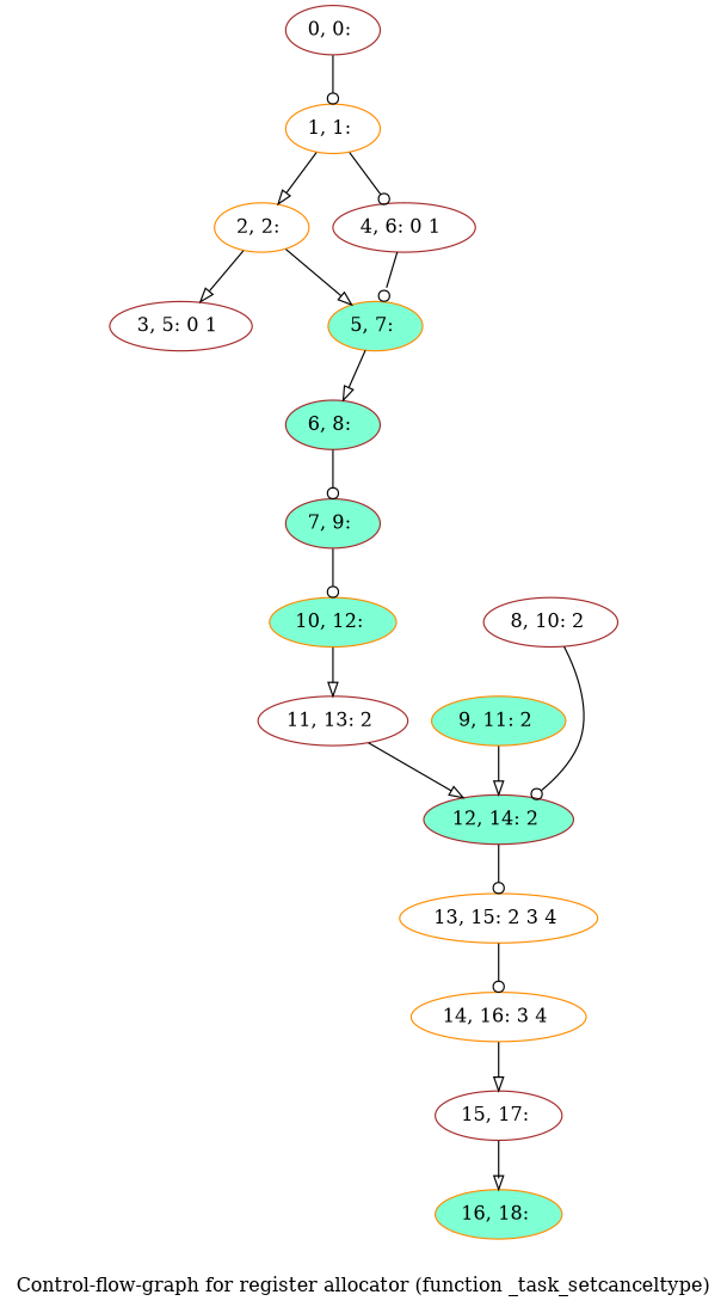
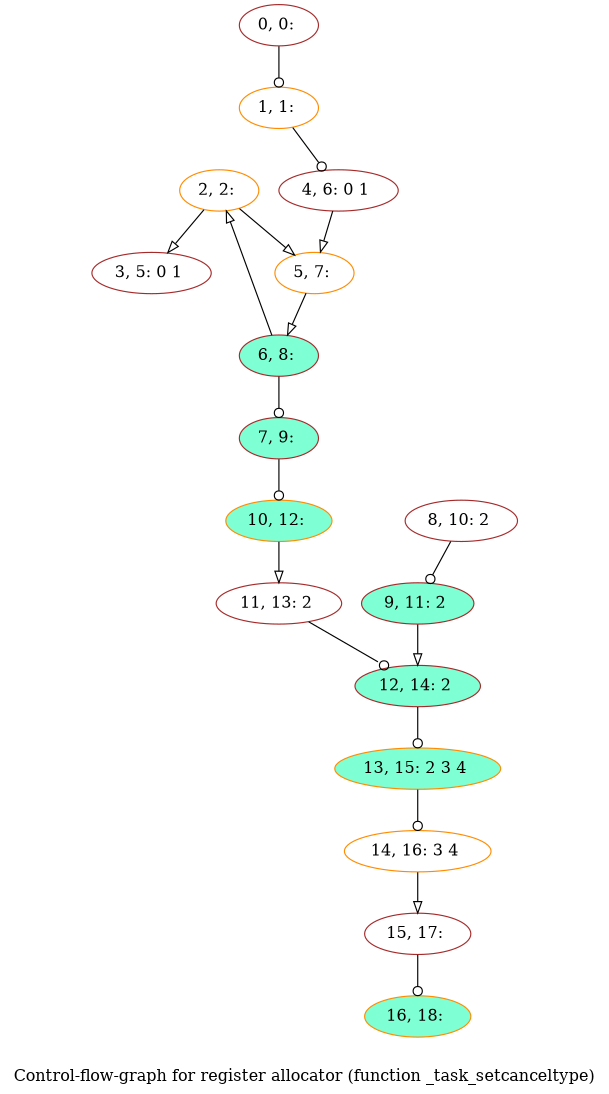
  digraph {
    label="Control-flow-graph for register allocator (function _task_setcanceltype)"
    node [color=brown fillcolor=white style=filled]
    edge [arrowhead=onormal]
    n1 [label="0, 0: "]
    n2 [color=darkorange label="1, 1: "]
    n3 [color=darkorange label="2, 2: "]
    n4 [label="4, 6: 0 1 "]
    n5 [label="3, 5: 0 1 "]
-   n6 [color=darkorange fillcolor=aquamarine label="5, 7: "]
+   n6 [color=darkorange label="5, 7: "]
    n7 [fillcolor=aquamarine label="6, 8: "]
    n8 [fillcolor=aquamarine label="7, 9: "]
    n9 [color=darkorange fillcolor=aquamarine label="10, 12: "]
    n10 [label="8, 10: 2 "]
-   n11 [color=darkorange fillcolor=aquamarine label="9, 11: 2 "]
+   n11 [fillcolor=aquamarine label="9, 11: 2 "]
    n12 [label="11, 13: 2 "]
    n13 [fillcolor=aquamarine label="12, 14: 2 "]
-   n14 [color=darkorange label="13, 15: 2 3 4 "]
+   n14 [color=darkorange fillcolor=aquamarine label="13, 15: 2 3 4 "]
    n15 [color=darkorange label="14, 16: 3 4 "]
    n16 [label="15, 17: "]
    n17 [color=darkorange fillcolor=aquamarine label="16, 18: "]
    n1 -> n2 [arrowhead=odot]
-   n2 -> n3
+   n7 -> n3
    n2 -> n4 [arrowhead=odot]
    n3 -> n5
    n3 -> n6
-   n4 -> n6 [arrowhead=odot]
+   n4 -> n6
    n6 -> n7
    n7 -> n8 [arrowhead=odot]
    n8 -> n9 [arrowhead=odot]
    n9 -> n12
-   n10 -> n13 [arrowhead=odot]
+   n10 -> n11 [arrowhead=odot]
    n11 -> n13
-   n12 -> n13
+   n12 -> n13 [arrowhead=odot]
    n13 -> n14 [arrowhead=odot]
    n14 -> n15 [arrowhead=odot]
    n15 -> n16
-   n16 -> n17
+   n16 -> n17 [arrowhead=odot]
  }
